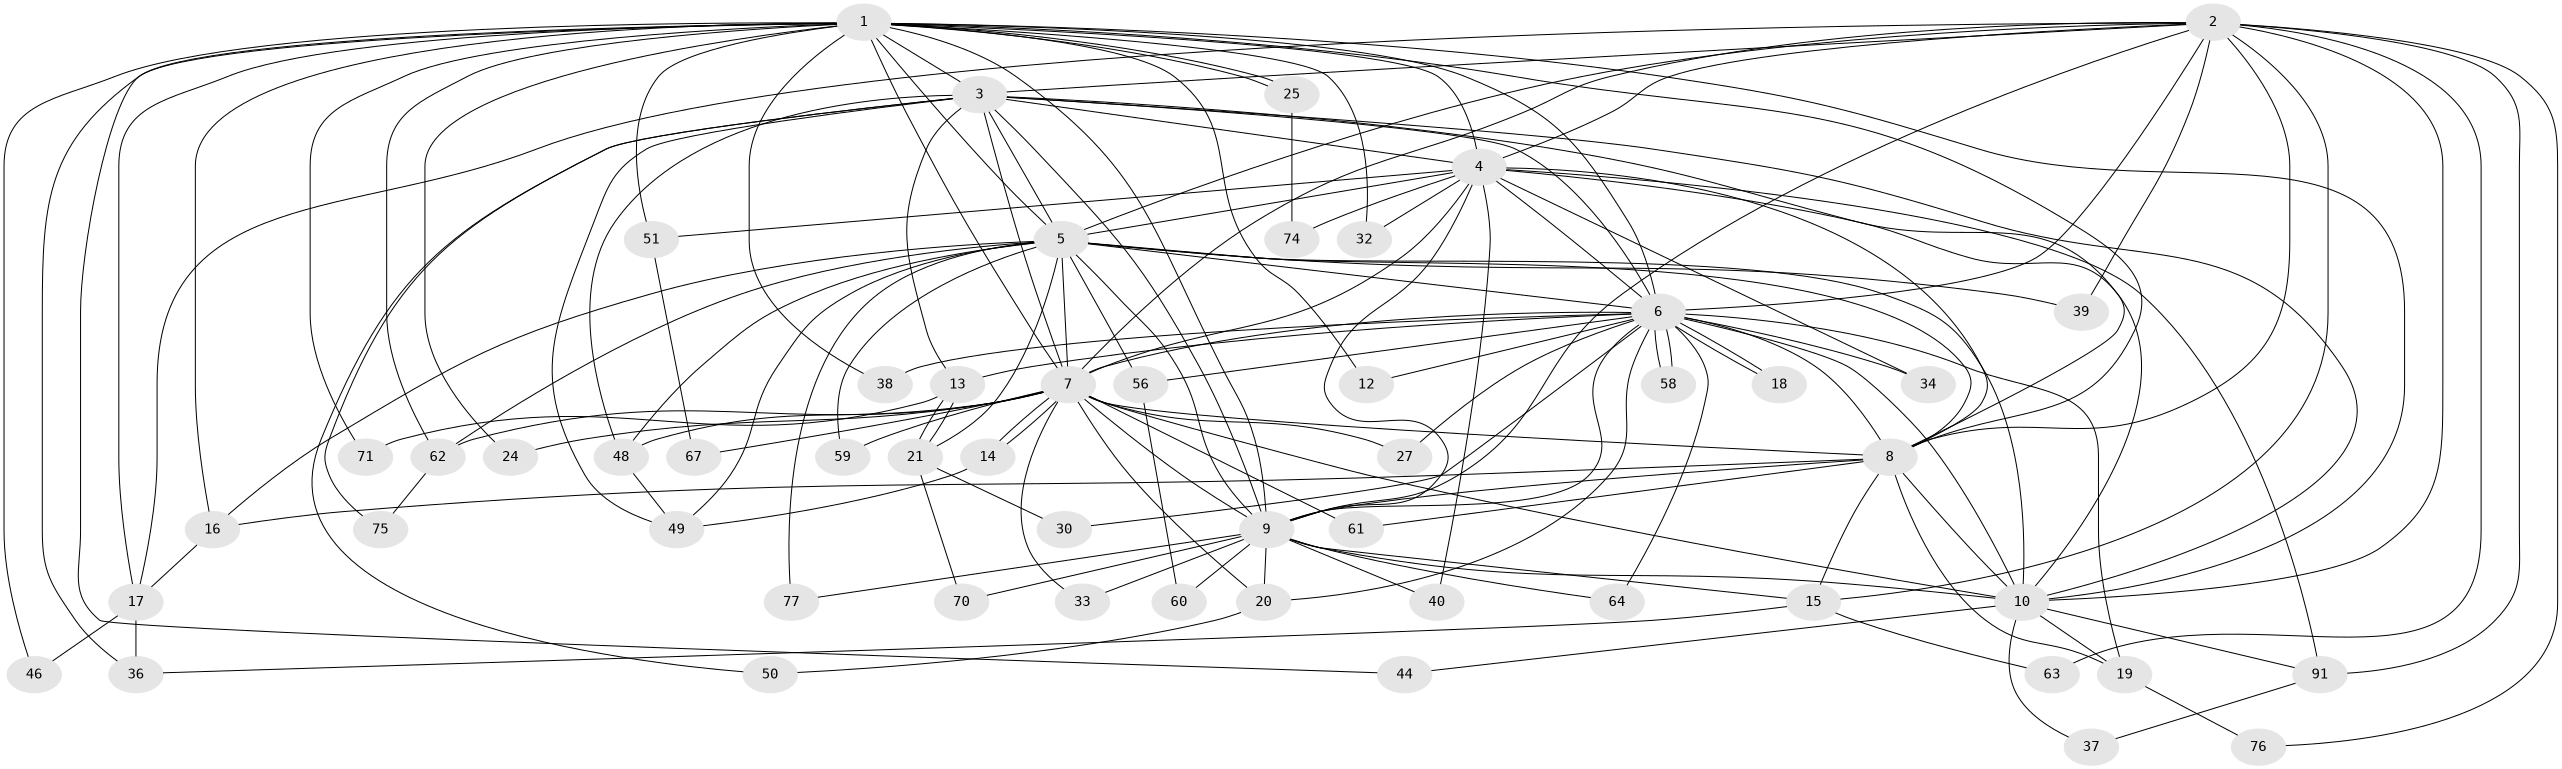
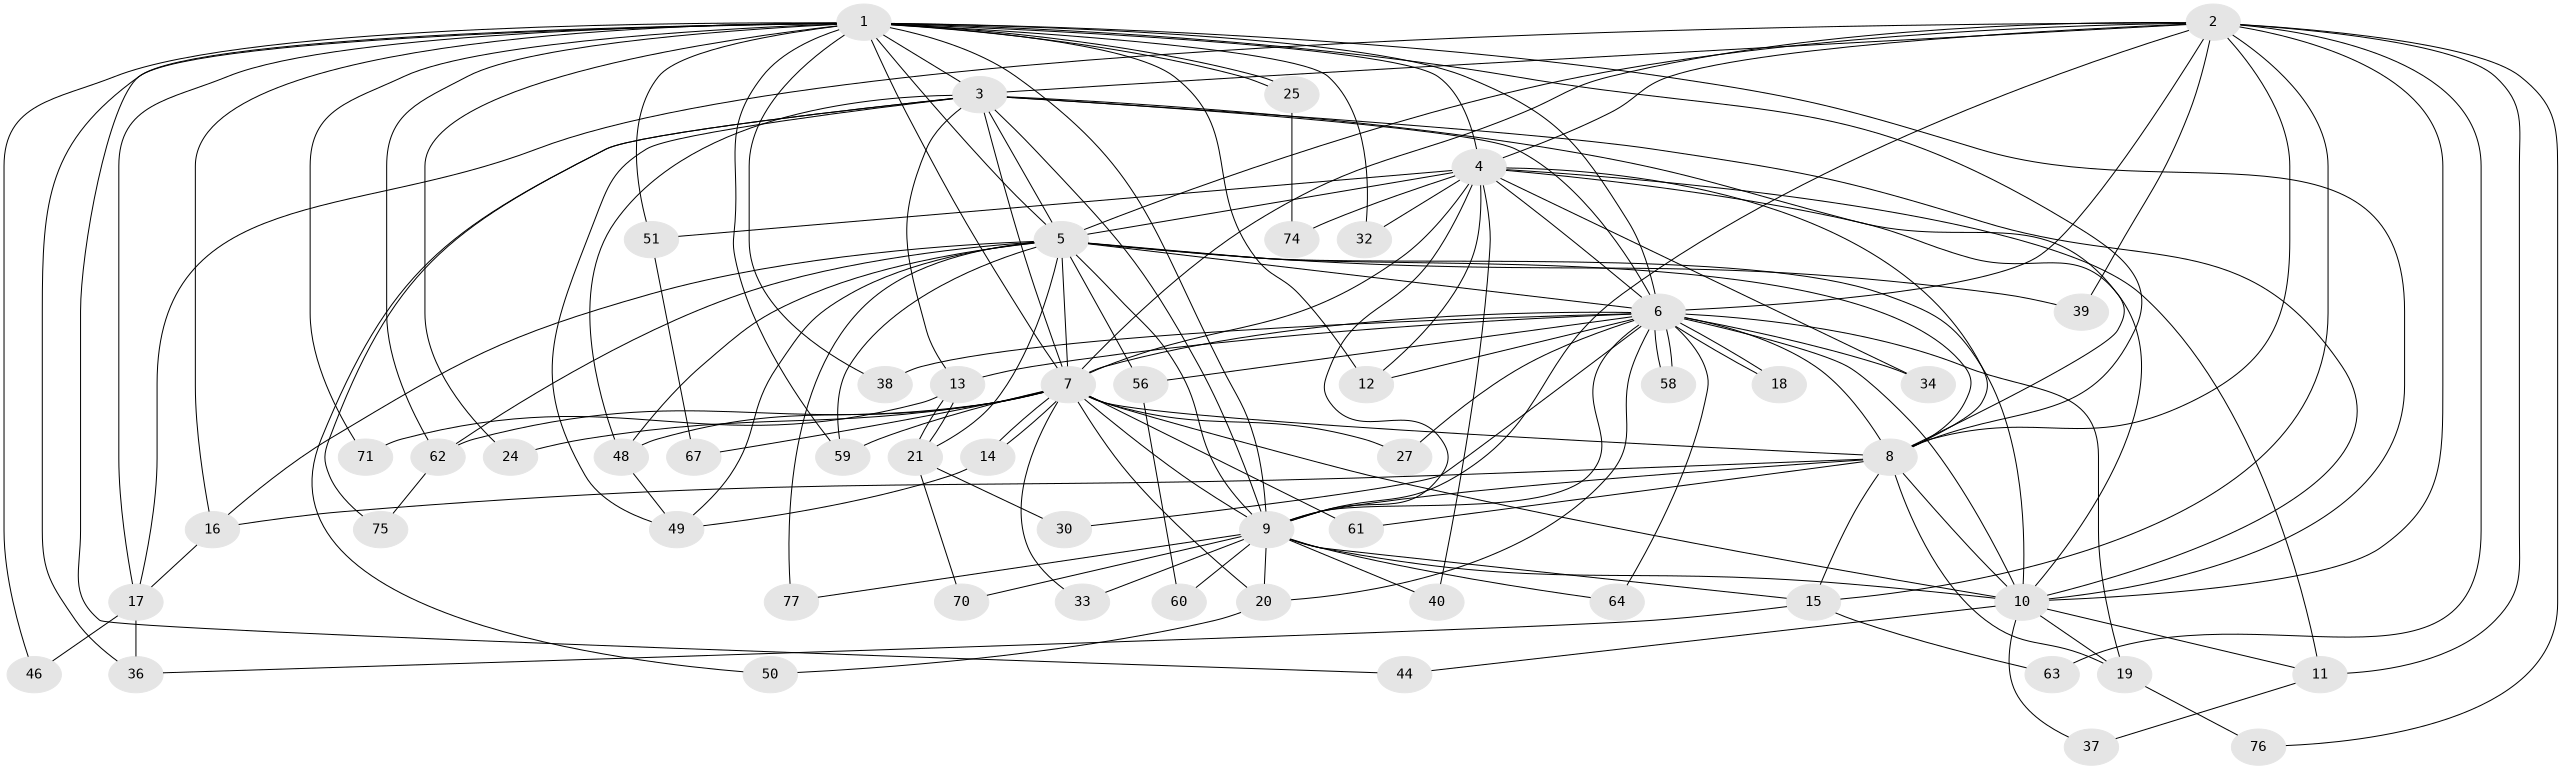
  graph {
    fontname="DejaVu Sans Mono"
    node [color=gray90 fontname="DejaVu Sans Mono" style=filled]
    edge [fontname="DejaVu Sans Mono"]
    1 [super="+35"]
    3 [super="+26"]
    4 [super="+22"]
    5 [super="+53"]
    6 [super="+66"]
    7 [super="+28"]
    8 [super="+31"]
    9 [super="+43"]
    10
    12
    17 [super="+29"]
    24
    25
    32
    36 [super="+52"]
    38
    44
    46
    51
    59 [super="+73"]
    n21 [label=62 super="+72"]
    71
    16
    2 [super="+62"]
-   11 [super="+45" label=91]
+   11 [super="+45"]
    15 [super="+23"]
    39
    63
    76
    13
    48 [super="+54"]
    49 [super="+55"]
    50
    75
    34
    40
    74
    21 [super="+68"]
    56
    77
    18
    19 [super="+47"]
    20 [super="+41"]
    27 [super="+42"]
    30
    58
    64
    14 [super="+57"]
    33
    61
    67
    60
    70
    37
    1 -- 3
    1 -- 4 [weight=2]
    1 -- 5
    1 -- 6 [weight=2]
    1 -- 7
    1 -- 8
    1 -- 9
    1 -- 10
    1 -- 12
    1 -- 17 [weight=2]
    1 -- 24
    1 -- 25
    1 -- 25
    1 -- 32
    1 -- 36
    1 -- 38
    1 -- 44
    1 -- 46
    1 -- 51
+   1 -- 59
    1 -- n21
    1 -- 71
    1 -- 16
-   3 -- 4 [weight=2]
+   12 -- 4 [weight=2]
    3 -- 5
    3 -- 6
    3 -- 7 [weight=2]
    3 -- 8
    3 -- 9
    3 -- 10
    3 -- 13
    3 -- 48
    3 -- 49
    3 -- 50
    3 -- 75
    4 -- 5
    4 -- 6
    4 -- 7
    4 -- 8
    4 -- 9
    4 -- 10
    4 -- 32
    4 -- 51
    4 -- 11
    4 -- 34
    4 -- 40
    4 -- 74
    5 -- 6
    5 -- 7
    5 -- 8 [weight=2]
    5 -- 9
    5 -- 10 [weight=2]
    5 -- 59
    5 -- n21
    5 -- 16
    5 -- 39
    5 -- 48
    5 -- 49
    5 -- 21
    5 -- 56
    5 -- 77
    6 -- 7
    6 -- 8
    6 -- 9
    6 -- 10
    6 -- 12
    6 -- 38
    6 -- 13
    6 -- 34
    6 -- 56
    6 -- 18
    6 -- 18
    6 -- 19
    6 -- 20
    6 -- 27
    6 -- 30
    6 -- 58
    6 -- 58
    6 -- 64
    7 -- 8
    7 -- 9 [weight=2]
    7 -- 10
    7 -- 24
    7 -- 59
    7 -- n21
    7 -- 48
    7 -- 20
    7 -- 27
    7 -- 14
    7 -- 14
    7 -- 33
    7 -- 61
    7 -- 67
    8 -- 9
    8 -- 10
    8 -- 16
    8 -- 15
    8 -- 19
    8 -- 61
    9 -- 10
    9 -- 15
    9 -- 40
    9 -- 77
    9 -- 20
    9 -- 64
    9 -- 33
    9 -- 60
    9 -- 70
    10 -- 44
    10 -- 11
    10 -- 19
    10 -- 37
    17 -- 36
    17 -- 46
    25 -- 74
    51 -- 67
    n21 -- 75
    16 -- 17
    2 -- 3
    2 -- 4
    2 -- 5
    2 -- 6
    2 -- 7
    2 -- 8 [weight=2]
    2 -- 9
    2 -- 10
    2 -- 17
    2 -- 11
    2 -- 15
    2 -- 39
    2 -- 63
    2 -- 76
    11 -- 37
    15 -- 36
    15 -- 63
    13 -- 71
    13 -- 21
    13 -- 21
    48 -- 49
    21 -- 30
    21 -- 70
    56 -- 60
    19 -- 76
    20 -- 50
    14 -- 49
  }
